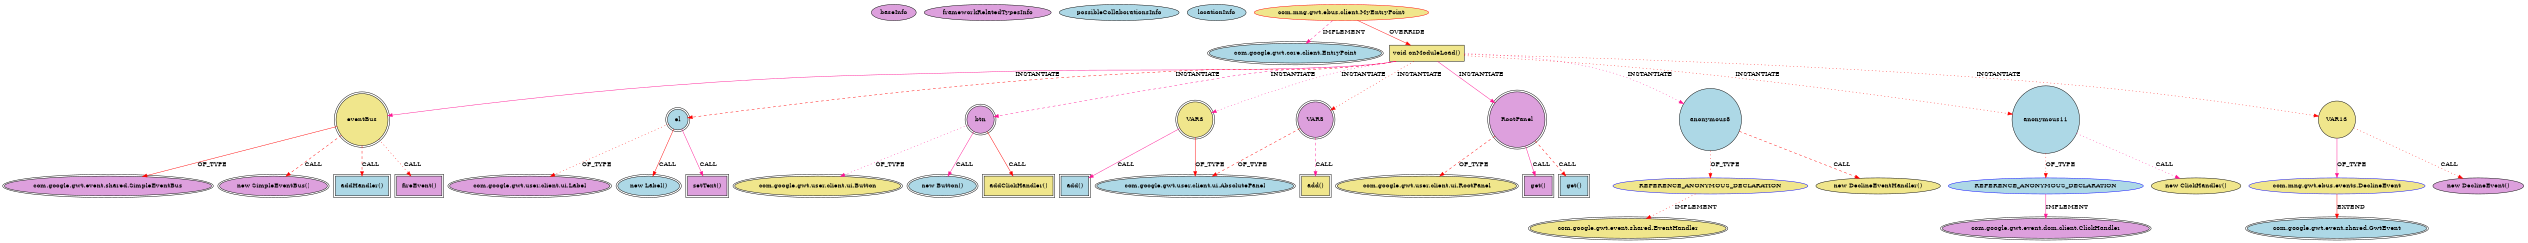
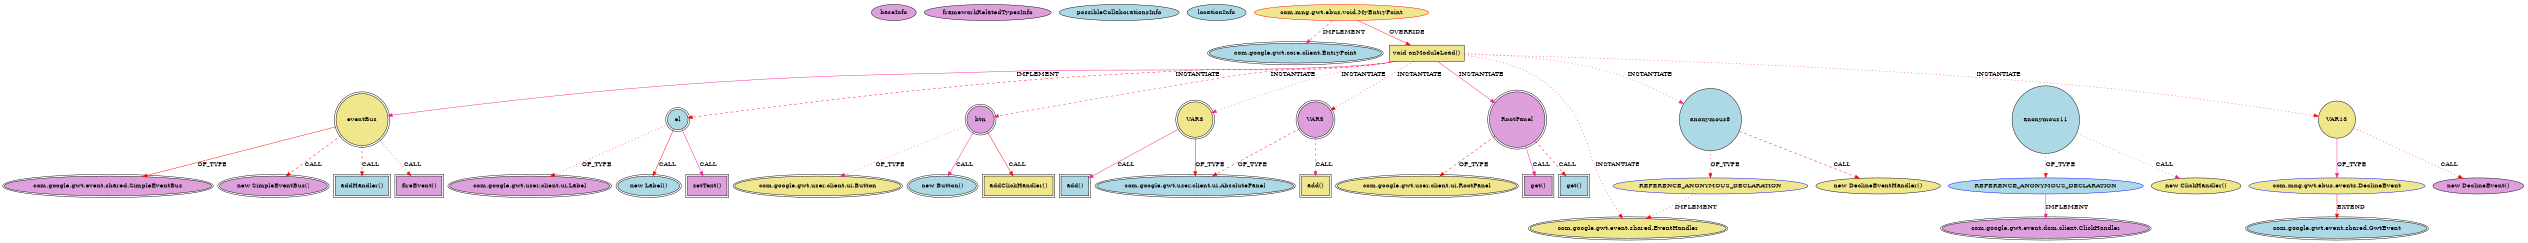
  digraph {
    node [fillcolor=lightblue style=filled isFrameworkType=true vertexType=VARIABLE_EXPRESION peripheries=2]
    edge [color=red style=solid]
    baseInfo [category=extension_graph fillcolor=plum graphId=290 isAnonymous=false possibleRelation=true isFrameworkType="" vertexType="" peripheries=""]
    frameworkRelatedTypesInfo [0="com.google.gwt.core.client.EntryPoint" fillcolor=plum isFrameworkType="" vertexType="" peripheries=""]
    possibleCollaborationsInfo [0="290~OVERRIDING_METHOD_DECLARATION-INSTANTIATION-~com.google.gwt.core.client.EntryPoint ~com.google.gwt.event.dom.client.ClickHandler ~false~true" 1="290~OVERRIDING_METHOD_DECLARATION-INSTANTIATION-~com.google.gwt.core.client.EntryPoint ~com.google.gwt.event.shared.EventHandler ~false~true" 2="290~OVERRIDING_METHOD_DECLARATION-INSTANTIATION-~com.google.gwt.core.client.EntryPoint ~com.google.gwt.event.shared.GwtEvent ~false~false" isFrameworkType="" vertexType="" peripheries=""]
    locationInfo [contextSignature=MyEntryPoint filePath="/MarkGolder-GWT/GWT-master/MNG GWT Tutorial5/src/com/mng/gwt/ebus/client/MyEntryPoint.java" graphId=290 projectName="MarkGolder-GWT" isFrameworkType="" vertexType="" peripheries=""]
-   n5 [color=red fillcolor=khaki isFrameworkType=false label="com.mng.gwt.ebus.client.MyEntryPoint" vertexType=ROOT_CLIENT_CLASS_DECLARATION peripheries=""]
+   n5 [color=red fillcolor=khaki isFrameworkType=false label="com.mng.gwt.ebus.void.MyEntryPoint" vertexType=ROOT_CLIENT_CLASS_DECLARATION peripheries=""]
    n6 [label="com.google.gwt.core.client.EntryPoint" vertexType=FRAMEWORK_INTERFACE_TYPE]
    n7 [fillcolor=khaki isFrameworkType=false label="void onModuleLoad()" shape=box vertexType=OVERRIDING_METHOD_DECLARATION peripheries=""]
    n8 [fillcolor=khaki label=eventBus shape=circle]
    n9 [label=el shape=circle]
    n10 [fillcolor=plum label=btn shape=circle]
    n11 [fillcolor=khaki label=VAR3 shape=circle]
    n12 [fillcolor=plum label=RootPanel shape=circle]
    n13 [fillcolor=plum label=VAR5 shape=circle]
    n14 [isFrameworkType=false label=anonymous8 shape=circle peripheries=""]
    n15 [isFrameworkType=false label=anonymous11 shape=circle peripheries=""]
    n16 [fillcolor=khaki isFrameworkType=false label=VAR13 shape=circle peripheries=""]
    n17 [fillcolor=plum label="com.google.gwt.event.shared.SimpleEventBus" vertexType=FRAMEWORK_CLASS_TYPE]
    n18 [fillcolor=plum label="new SimpleEventBus()" vertexType=CONSTRUCTOR_CALL]
    n19 [label="addHandler()" shape=box vertexType=INSIDE_CALL]
    n20 [fillcolor=plum label="fireEvent()" shape=box vertexType=INSIDE_CALL]
    n21 [fillcolor=plum label="com.google.gwt.user.client.ui.Label" vertexType=FRAMEWORK_CLASS_TYPE]
    n22 [label="new Label()" vertexType=CONSTRUCTOR_CALL]
    n23 [fillcolor=plum label="setText()" shape=box vertexType=INSIDE_CALL]
    n24 [fillcolor=khaki label="com.google.gwt.user.client.ui.Button" vertexType=FRAMEWORK_CLASS_TYPE]
    n25 [label="new Button()" vertexType=CONSTRUCTOR_CALL]
    n26 [fillcolor=khaki label="addClickHandler()" shape=box vertexType=INSIDE_CALL]
    n27 [label="com.google.gwt.user.client.ui.AbsolutePanel" vertexType=FRAMEWORK_CLASS_TYPE]
    n28 [label="add()" shape=box vertexType=INSIDE_CALL]
    n29 [fillcolor=khaki label="com.google.gwt.user.client.ui.RootPanel" vertexType=FRAMEWORK_CLASS_TYPE]
    n30 [fillcolor=plum label="get()" shape=box vertexType=INSIDE_CALL]
    n31 [label="get()" shape=box vertexType=INSIDE_CALL]
    n32 [fillcolor=khaki label="add()" shape=box vertexType=INSIDE_CALL]
    n33 [color=blue fillcolor=khaki isFrameworkType=false label=REFERENCE_ANONYMOUS_DECLARATION vertexType=REFERENCE_ANONYMOUS_DECLARATION peripheries=""]
    n34 [fillcolor=khaki isFrameworkType=false label="new DeclineEventHandler()" vertexType=CONSTRUCTOR_CALL peripheries=""]
    n35 [color=blue isFrameworkType=false label=REFERENCE_ANONYMOUS_DECLARATION vertexType=REFERENCE_ANONYMOUS_DECLARATION peripheries=""]
    n36 [fillcolor=khaki isFrameworkType=false label="new ClickHandler()" vertexType=CONSTRUCTOR_CALL peripheries=""]
    n37 [color=blue fillcolor=khaki isFrameworkType=false label="com.mng.gwt.ebus.events.DeclineEvent" vertexType=REFERENCE_CLIENT_CLASS_DECLARATION peripheries=""]
    n38 [fillcolor=plum isFrameworkType=false label="new DeclineEvent()" vertexType=CONSTRUCTOR_CALL peripheries=""]
    n39 [fillcolor=khaki label="com.google.gwt.event.shared.EventHandler" vertexType=FRAMEWORK_INTERFACE_TYPE]
    n40 [fillcolor=plum label="com.google.gwt.event.dom.client.ClickHandler" vertexType=FRAMEWORK_INTERFACE_TYPE]
    n41 [label="com.google.gwt.event.shared.GwtEvent" vertexType=FRAMEWORK_CLASS_TYPE]
    n5 -> n6 [color=deeppink label=IMPLEMENT style=dashed]
    n5 -> n7 [label=OVERRIDE]
-   n7 -> n8 [color=deeppink label=INSTANTIATE]
+   n7 -> n8 [color=deeppink label=IMPLEMENT]
    n7 -> n9 [label=INSTANTIATE style=dashed]
    n7 -> n10 [color=deeppink label=INSTANTIATE style=dashed]
    n7 -> n11 [color=deeppink label=INSTANTIATE style=dotted]
    n7 -> n12 [color=deeppink label=INSTANTIATE]
    n7 -> n13 [label=INSTANTIATE style=dotted]
    n7 -> n14 [color=deeppink label=INSTANTIATE style=dotted]
-   n7 -> n15 [label=INSTANTIATE style=dotted]
+   n7 -> n39 [label=INSTANTIATE style=dotted]
    n7 -> n16 [label=INSTANTIATE style=dotted]
    n8 -> n17 [label=OF_TYPE]
    n8 -> n18 [label=CALL style=dashed]
    n8 -> n19 [label=CALL style=dashed]
    n8 -> n20 [label=CALL style=dotted]
    n9 -> n21 [label=OF_TYPE style=dotted]
    n9 -> n22 [label=CALL]
    n9 -> n23 [color=deeppink label=CALL]
    n10 -> n24 [color=deeppink label=OF_TYPE style=dotted]
    n10 -> n25 [color=deeppink label=CALL]
    n10 -> n26 [label=CALL]
    n11 -> n27 [label=OF_TYPE]
    n11 -> n28 [color=deeppink label=CALL]
    n12 -> n29 [label=OF_TYPE style=dashed]
    n12 -> n30 [color=deeppink label=CALL]
    n12 -> n31 [label=CALL style=dashed]
    n13 -> n27 [label=OF_TYPE style=dashed]
    n13 -> n32 [color=deeppink label=CALL style=dashed]
    n14 -> n33 [label=OF_TYPE style=dotted]
    n14 -> n34 [label=CALL style=dashed]
    n15 -> n35 [label=OF_TYPE style=dotted]
    n15 -> n36 [color=deeppink label=CALL style=dotted]
    n16 -> n37 [color=deeppink label=OF_TYPE]
    n16 -> n38 [label=CALL style=dotted]
    n33 -> n39 [label=IMPLEMENT style=dotted]
    n35 -> n40 [color=deeppink label=IMPLEMENT]
    n37 -> n41 [label=EXTEND]
  }
